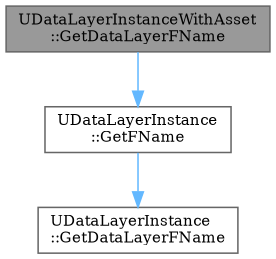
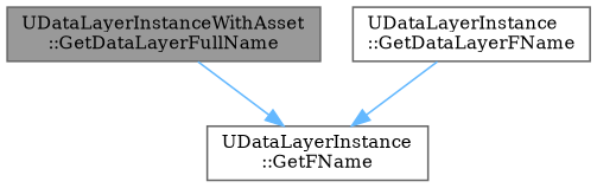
  digraph {
    fontname="DejaVu Serif"
    rankdir=TB
    node [color=grey40 fillcolor=white fontname="DejaVu Serif" fontsize=10 shape=box style=filled]
    edge [color=steelblue1 fontname="DejaVu Serif" fontsize=10 labelfontname=Helvetica labelfontsize=10 style=solid]
-   n1 [color=gray40 fillcolor=grey60 fontcolor=black height=0.2 label="UDataLayerInstanceWithAsset\l::GetDataLayerFName" width=0.4]
+   n1 [color=gray40 fillcolor=grey60 fontcolor=black height=0.2 label="UDataLayerInstanceWithAsset\l::GetDataLayerFullName" width=0.4]
    n2 [height=0.2 label="UDataLayerInstance\l::GetFName" width=0.4]
    n3 [height=0.2 label="UDataLayerInstance\l::GetDataLayerFName" width=0.4]
    n1 -> n2
-   n2 -> n3
+   n3 -> n2
  }
